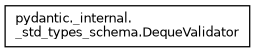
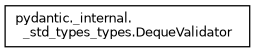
  digraph {
    rankdir=TB
-   n1 [color=black fillcolor=white fontname=Helvetica fontsize=10 height=0.2 label="pydantic._internal.\l_std_types_schema.DequeValidator" shape=record style=filled width=0.4]
+   n1 [color=black fillcolor=white fontname=Helvetica fontsize=10 height=0.2 label="pydantic._internal.\l_std_types_types.DequeValidator" shape=record style=filled width=0.4]
  }
